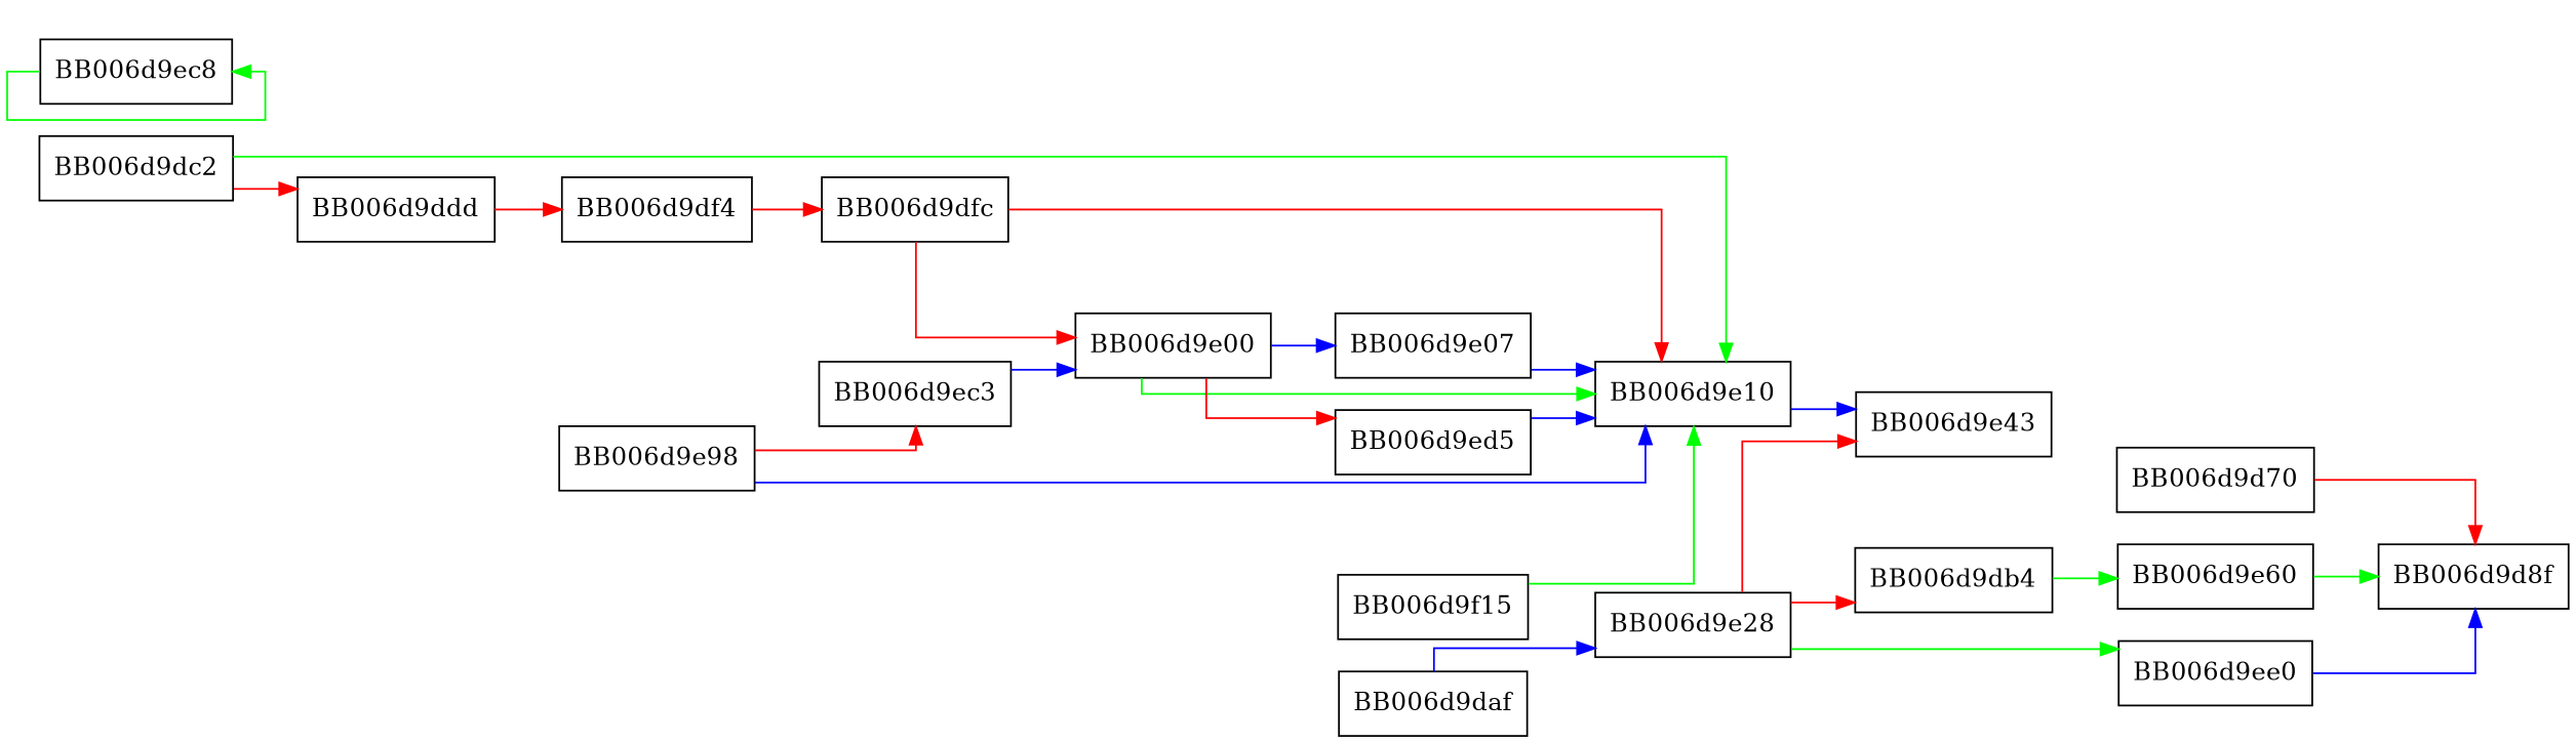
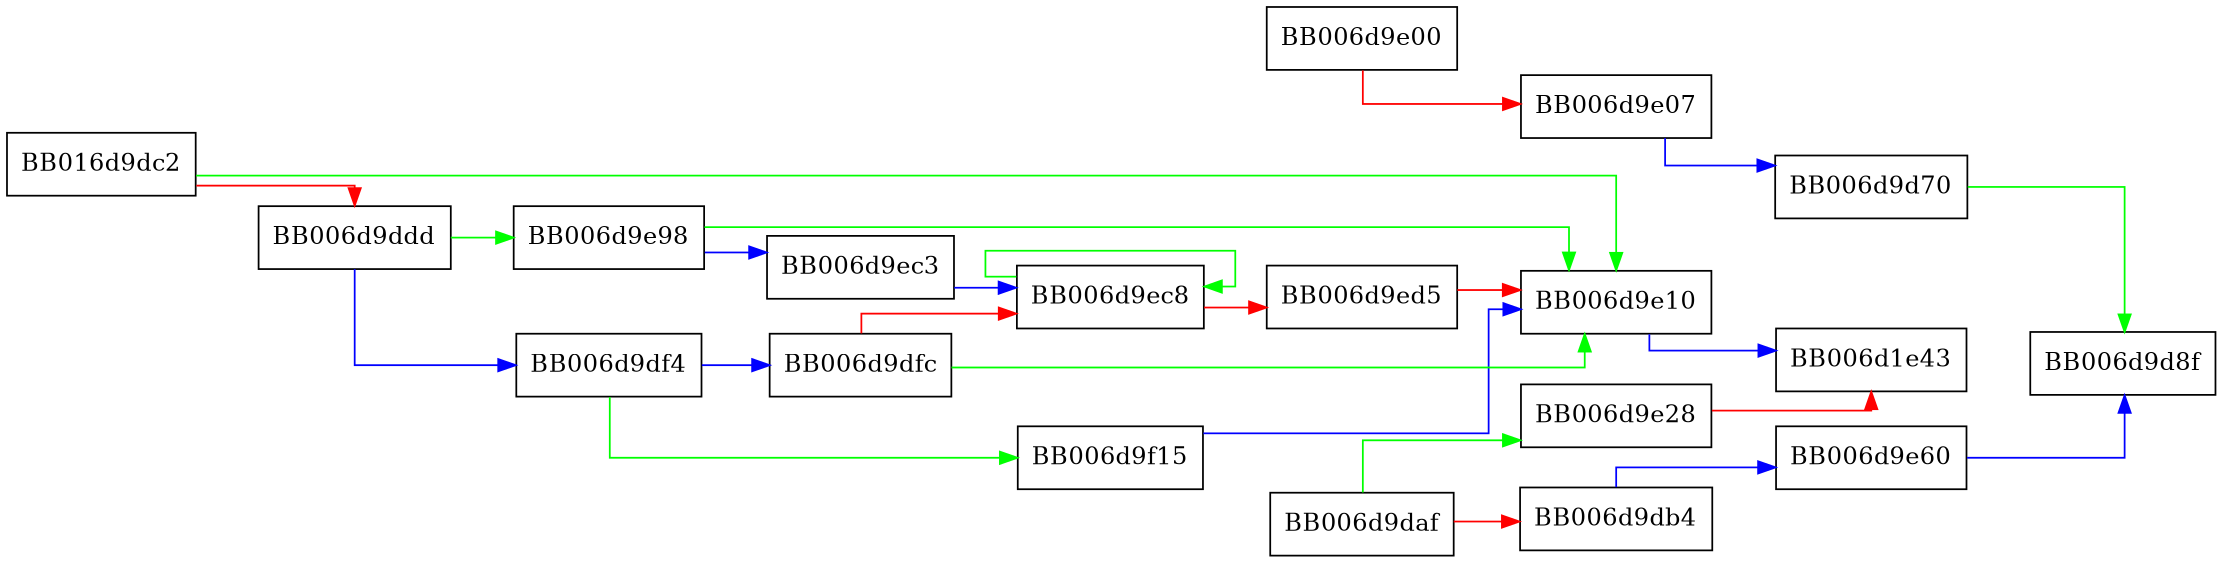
  digraph {
    rankdir=LR
    splines=ortho
    node [shape=box]
    edge [color=red]
    BB006d9d70
    BB006d9d8f
    BB006d9daf
    BB006d9e28
    BB006d9db4
-   BB006d9e43
-   BB006d9ee0
+   BB006d9e43 [label=BB006d1e43]
    BB006d9e60
-   BB006d9dc2
+   BB006d9dc2 [label=BB016d9dc2]
    BB006d9e10
    BB006d9ddd
    BB006d9e98
    BB006d9df4
    BB006d9ec3
    BB006d9f15
    BB006d9dfc
    BB006d9ec8
    BB006d9e00
    BB006d9e07
    BB006d9ed5
-   BB006d9d70 -> BB006d9d8f
-   BB006d9daf -> BB006d9e28 [color=blue]
-   BB006d9e28 -> BB006d9db4
+   BB006d9d70 -> BB006d9d8f [color=green]
+   BB006d9daf -> BB006d9e28 [color=green]
+   BB006d9daf -> BB006d9db4
    BB006d9e28 -> BB006d9e43
-   BB006d9e28 -> BB006d9ee0 [color=green]
-   BB006d9db4 -> BB006d9e60 [color=green]
-   BB006d9ee0 -> BB006d9d8f [color=blue]
-   BB006d9e60 -> BB006d9d8f [color=green]
+   BB006d9db4 -> BB006d9e60 [color=blue]
+   BB006d9e60 -> BB006d9d8f [color=blue]
    BB006d9dc2 -> BB006d9e10 [color=green]
    BB006d9dc2 -> BB006d9ddd
    BB006d9e10 -> BB006d9e43 [color=blue]
-   BB006d9ddd -> BB006d9df4
-   BB006d9e98 -> BB006d9e10 [color=blue]
-   BB006d9e98 -> BB006d9ec3
-   BB006d9df4 -> BB006d9dfc
-   BB006d9ec3 -> BB006d9e00 [color=blue]
-   BB006d9f15 -> BB006d9e10 [color=green]
-   BB006d9dfc -> BB006d9e10
-   BB006d9dfc -> BB006d9e00
+   BB006d9ddd -> BB006d9e98 [color=green]
+   BB006d9ddd -> BB006d9df4 [color=blue]
+   BB006d9e98 -> BB006d9e10 [color=green]
+   BB006d9e98 -> BB006d9ec3 [color=blue]
+   BB006d9df4 -> BB006d9f15 [color=green]
+   BB006d9df4 -> BB006d9dfc [color=blue]
+   BB006d9ec3 -> BB006d9ec8 [color=blue]
+   BB006d9f15 -> BB006d9e10 [color=blue]
+   BB006d9dfc -> BB006d9e10 [color=green]
+   BB006d9dfc -> BB006d9ec8
    BB006d9ec8 -> BB006d9ec8 [color=green]
-   BB006d9e00 -> BB006d9ed5
-   BB006d9e00 -> BB006d9e10 [color=green]
-   BB006d9e00 -> BB006d9e07 [color=blue]
-   BB006d9e07 -> BB006d9e10 [color=blue]
-   BB006d9ed5 -> BB006d9e10 [color=blue]
+   BB006d9ec8 -> BB006d9ed5
+   BB006d9e00 -> BB006d9e07
+   BB006d9e07 -> BB006d9d70 [color=blue]
+   BB006d9ed5 -> BB006d9e10
  }
